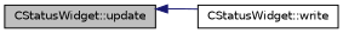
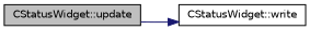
  digraph {
    rankdir=LR
    node [color=black fontname=Helvetica fontsize=10 shape=record style=filled]
    n1 [fillcolor=grey75 fontcolor=black height=0.2 label="CStatusWidget::update" width=0.4]
    n2 [fillcolor=white height=0.2 label="CStatusWidget::write" width=0.4]
-   n2 -> n1 [color=midnightblue fontname=Helvetica fontsize=10 labelfontname=Helvetica labelfontsize=10 style=solid]
+   n1 -> n2 [color=midnightblue fontname=Helvetica fontsize=10 labelfontname=Helvetica labelfontsize=10 style=solid]
  }
